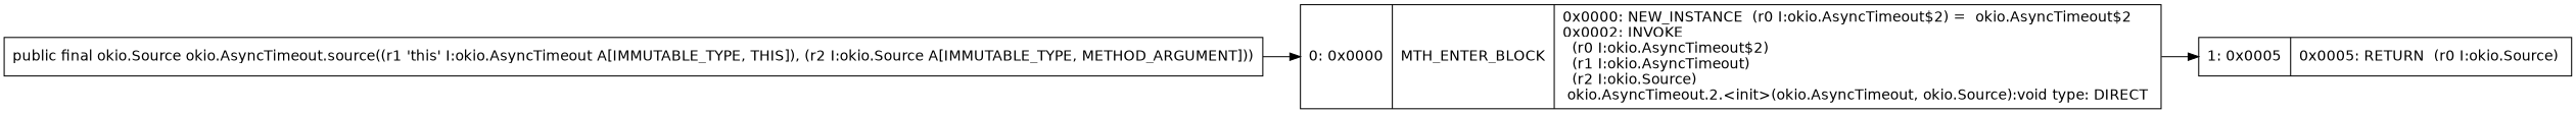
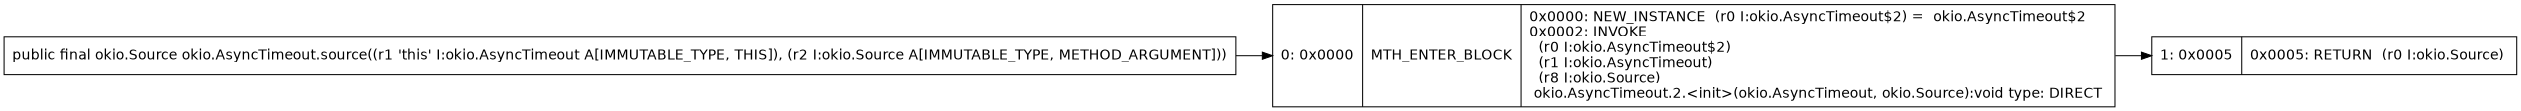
  digraph {
    rankdir=LR
    fontname="DejaVu Sans"
    node [shape=record fontname="DejaVu Sans"]
    edge [fontname="DejaVu Sans"]
-   n1 [label="{0\:\ 0x0000|MTH_ENTER_BLOCK\l|0x0000: NEW_INSTANCE  (r0 I:okio.AsyncTimeout$2) =  okio.AsyncTimeout$2 \l0x0002: INVOKE  \l  (r0 I:okio.AsyncTimeout$2)\l  (r1 I:okio.AsyncTimeout)\l  (r2 I:okio.Source)\l okio.AsyncTimeout.2.\<init\>(okio.AsyncTimeout, okio.Source):void type: DIRECT \l}"]
+   n1 [label="{0\:\ 0x0000|MTH_ENTER_BLOCK\l|0x0000: NEW_INSTANCE  (r0 I:okio.AsyncTimeout$2) =  okio.AsyncTimeout$2 \l0x0002: INVOKE  \l  (r0 I:okio.AsyncTimeout$2)\l  (r1 I:okio.AsyncTimeout)\l  (r8 I:okio.Source)\l okio.AsyncTimeout.2.\<init\>(okio.AsyncTimeout, okio.Source):void type: DIRECT \l}"]
    n2 [label="{1\:\ 0x0005|0x0005: RETURN  (r0 I:okio.Source) \l}"]
    n3 [label="{public final okio.Source okio.AsyncTimeout.source((r1 'this' I:okio.AsyncTimeout A[IMMUTABLE_TYPE, THIS]), (r2 I:okio.Source A[IMMUTABLE_TYPE, METHOD_ARGUMENT])) }"]
    n1 -> n2
    n3 -> n1
  }
